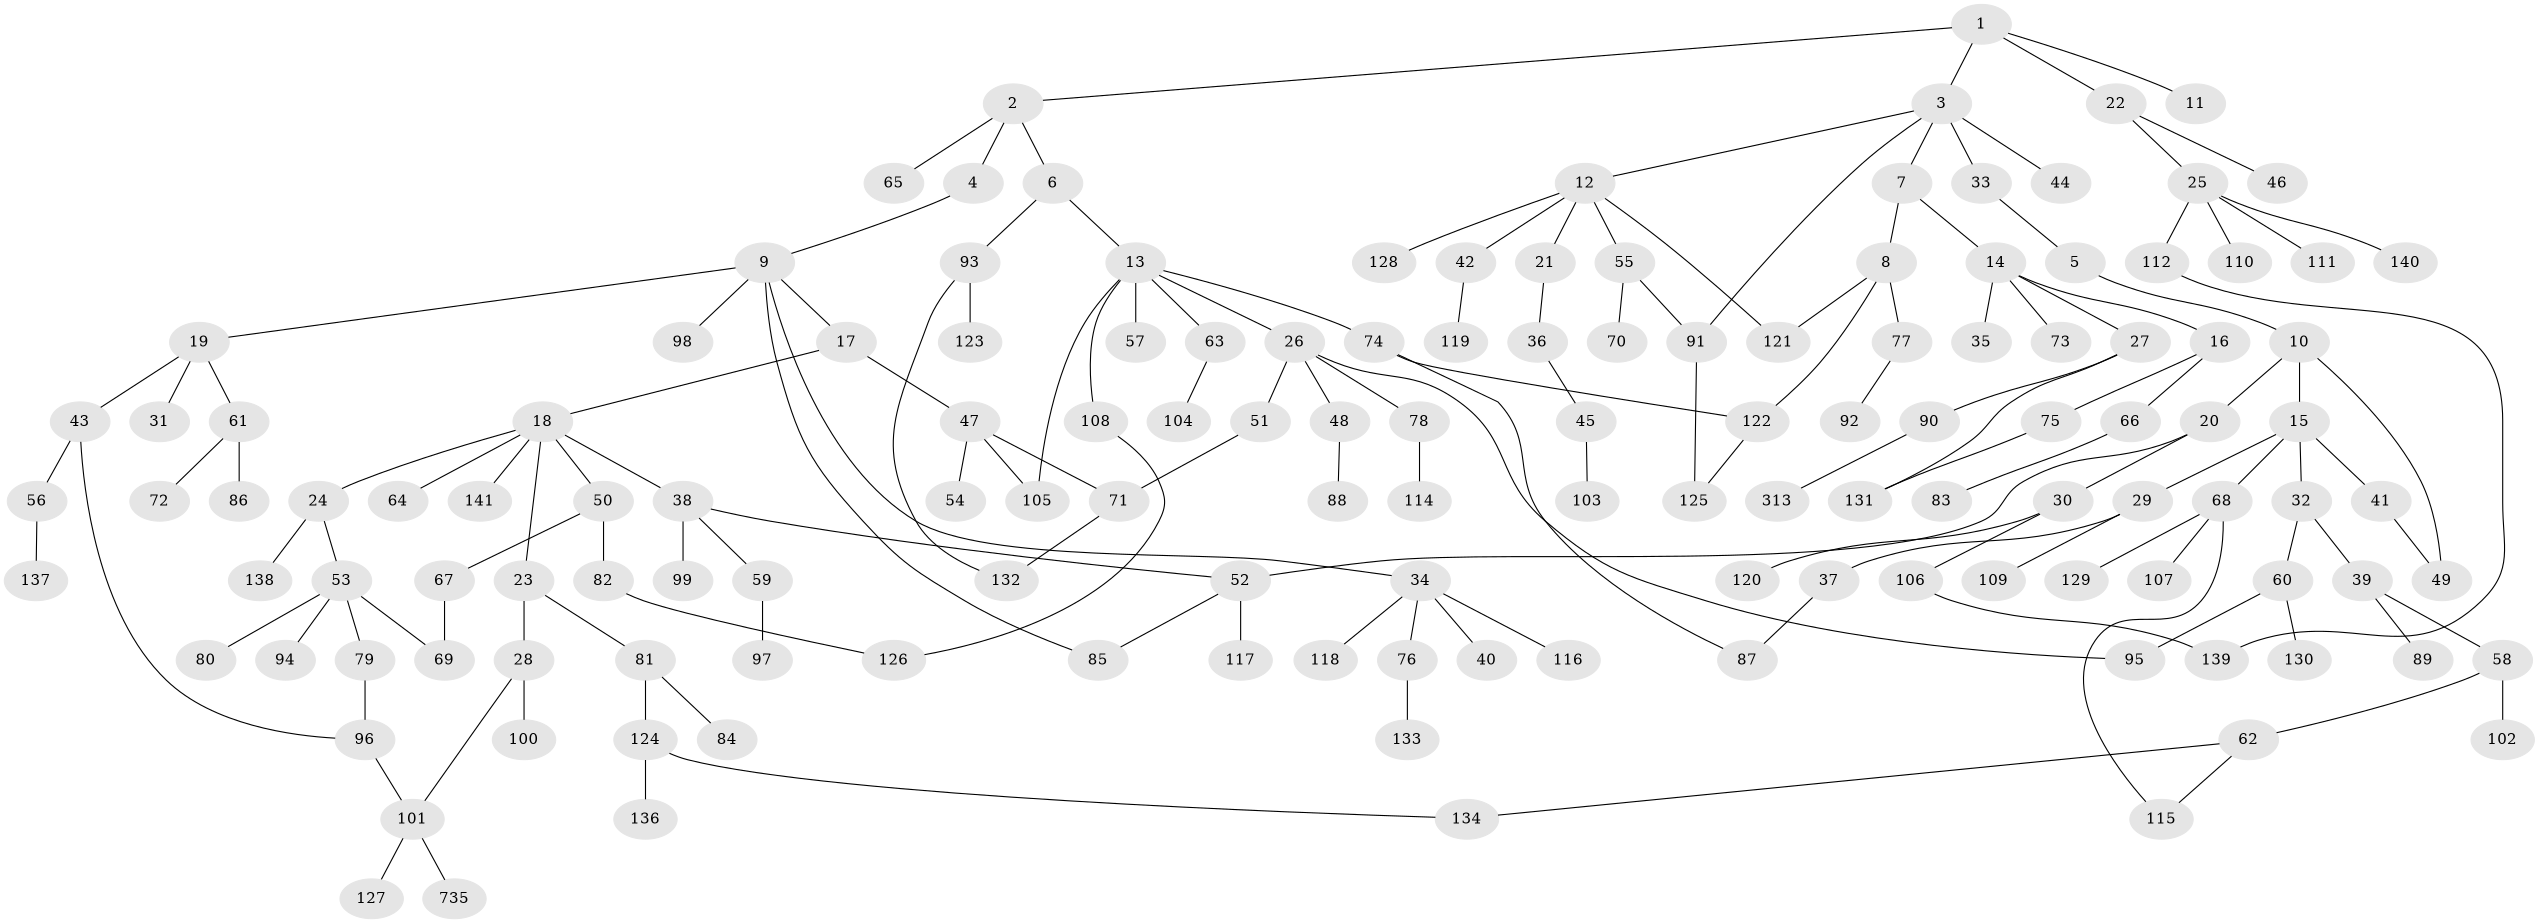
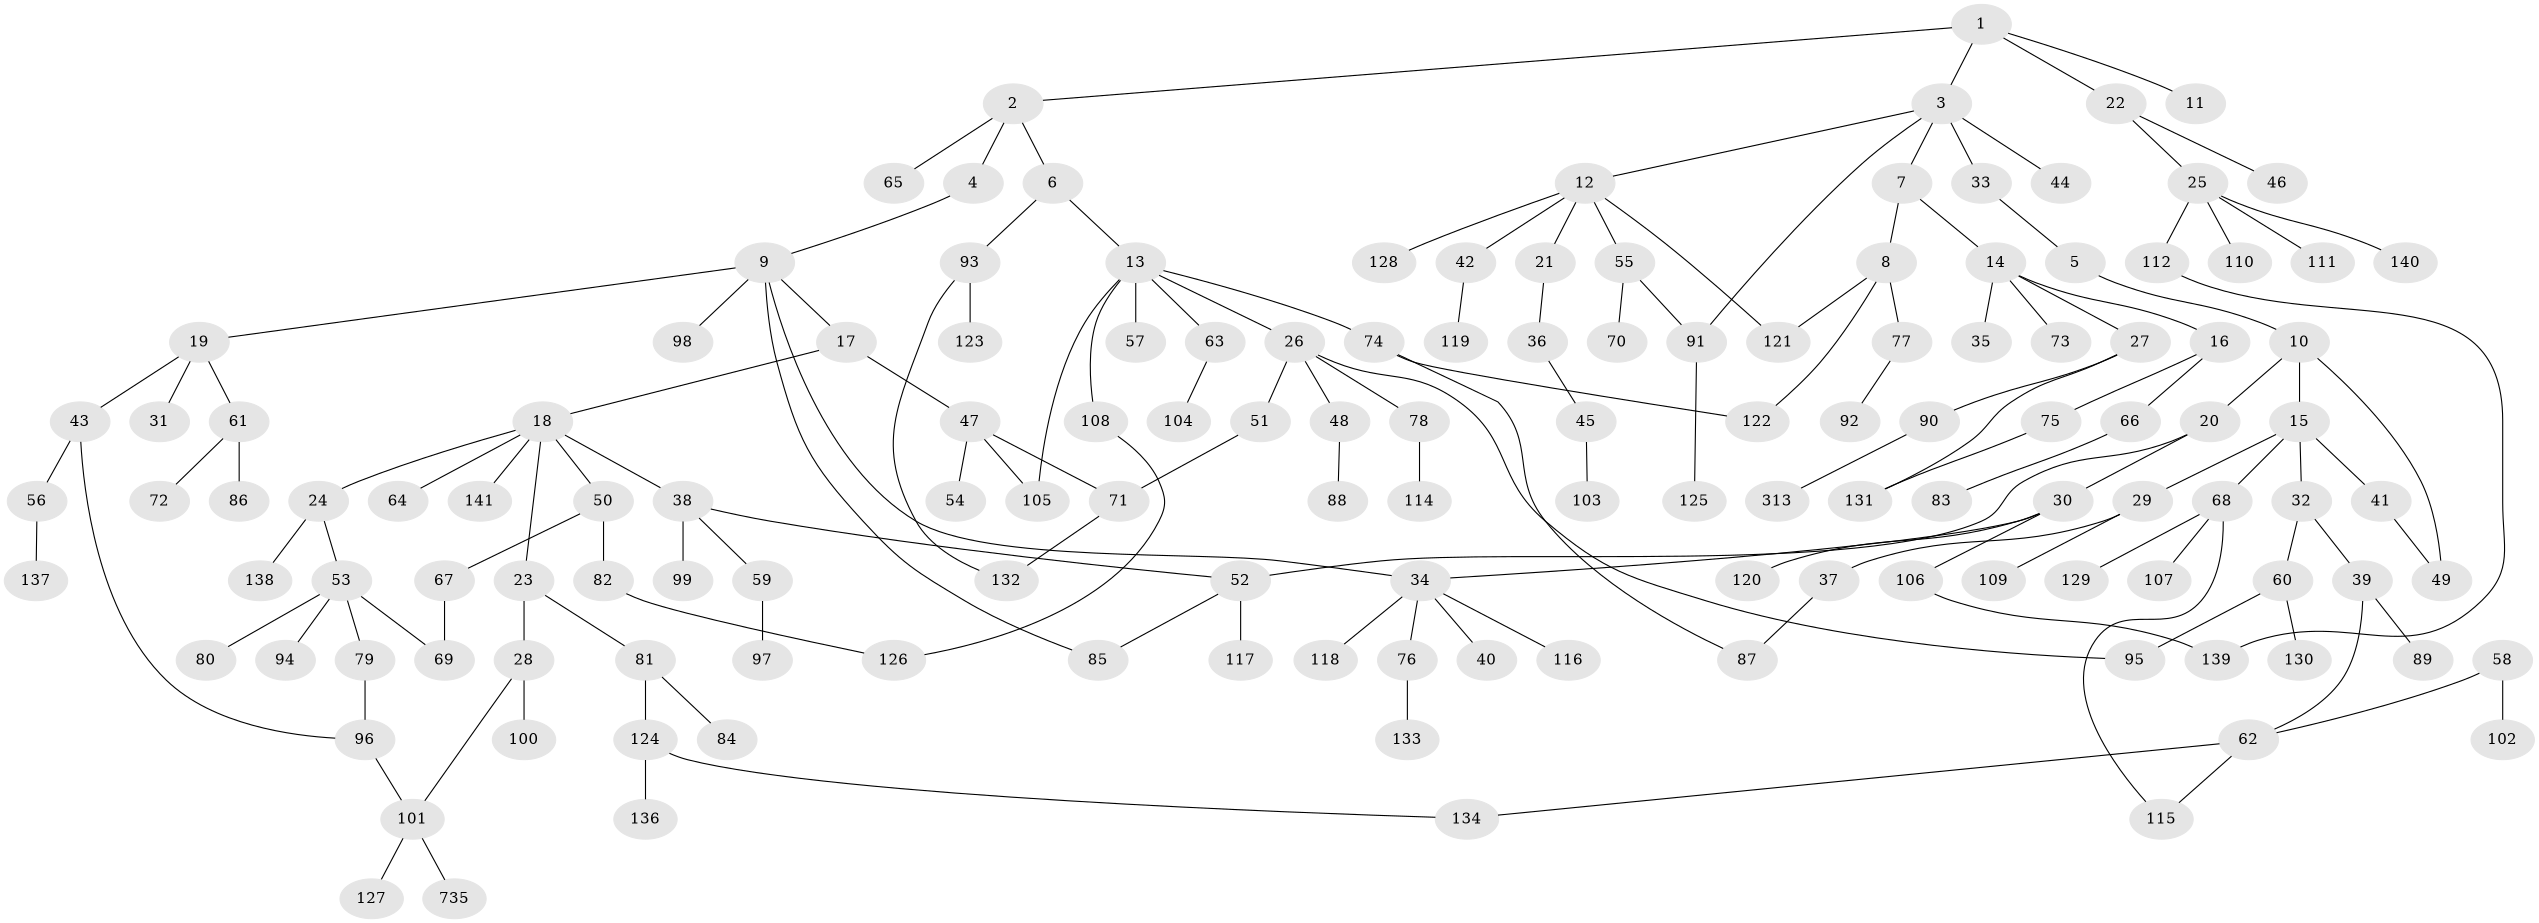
  graph {
    node [color=gray90 style=filled]
    1
    2
    3
    11
    22
    4
    6
    65
    7
    12
    33
    44
    91
    5
    10
    25
    46
    9
    13
    93
    8
    14
    121
    21
    42
    55
    128
    125
    17
    19
    34
    85
    98
    15
    20
    49
    26
    57
    63
    74
    105
    108
    132
    123
    77
    122
    16
    27
    35
    73
    92
    18
    47
    31
    43
    61
    40
    76
    116
    118
    29
    32
    41
    68
    30
    52
    36
    119
    70
    48
    51
    78
    95
    104
    87
    126
    66
    75
    90
    131
    37
    109
    39
    60
    115
    107
    129
    83
    23
    24
    38
    50
    64
    141
    54
    71
    28
    81
    53
    138
    59
    99
    67
    82
    56
    96
    72
    86
    106
    120
    117
    45
    110
    111
    112
    140
    100
    101
    84
    124
    69
    79
    80
    94
    139
    88
    114
    n128 [label=313]
    127
    n130 [label=735]
    58
    89
    130
    133
    103
    97
    62
    102
    137
    134
    136
    1 -- 2
    1 -- 3
    1 -- 11
    1 -- 22
    2 -- 4
    2 -- 6
    2 -- 65
    3 -- 7
    3 -- 12
    3 -- 33
    3 -- 44
    3 -- 91
    22 -- 25
    22 -- 46
    4 -- 9
    6 -- 13
    6 -- 93
    7 -- 8
    7 -- 14
    12 -- 121
    12 -- 21
    12 -- 42
    12 -- 55
    12 -- 128
    33 -- 5
    91 -- 125
    5 -- 10
    10 -- 15
    10 -- 20
    10 -- 49
    25 -- 110
    25 -- 111
    25 -- 112
    25 -- 140
    9 -- 17
    9 -- 19
    9 -- 34
    9 -- 85
    9 -- 98
    13 -- 26
    13 -- 57
    13 -- 63
    13 -- 74
    13 -- 105
    13 -- 108
    93 -- 132
    93 -- 123
    8 -- 121
    8 -- 77
    8 -- 122
    14 -- 16
    14 -- 27
    14 -- 35
    14 -- 73
    21 -- 36
    42 -- 119
    55 -- 91
    55 -- 70
    17 -- 18
    17 -- 47
    19 -- 31
    19 -- 43
    19 -- 61
    34 -- 40
    34 -- 76
    34 -- 116
    34 -- 118
    15 -- 29
    15 -- 32
    15 -- 41
    15 -- 68
    20 -- 30
    20 -- 52
    26 -- 48
    26 -- 51
    26 -- 78
    26 -- 95
    63 -- 104
    74 -- 122
    74 -- 87
    108 -- 126
    77 -- 92
-   122 -- 125
    16 -- 66
    16 -- 75
    27 -- 90
    27 -- 131
    18 -- 23
    18 -- 24
    18 -- 38
    18 -- 50
    18 -- 64
    18 -- 141
    47 -- 105
    47 -- 54
    47 -- 71
    43 -- 56
    43 -- 96
    61 -- 72
    61 -- 86
    76 -- 133
    29 -- 37
    29 -- 109
    32 -- 39
    32 -- 60
    41 -- 49
    68 -- 115
    68 -- 107
    68 -- 129
+   30 -- 34
    30 -- 106
    30 -- 120
    52 -- 85
    52 -- 117
    36 -- 45
    48 -- 88
    51 -- 71
    78 -- 114
    66 -- 83
    75 -- 131
    90 -- n128
    37 -- 87
-   39 -- 58
+   39 -- 62
    39 -- 89
    60 -- 95
    60 -- 130
    23 -- 28
    23 -- 81
    24 -- 53
    24 -- 138
    38 -- 52
    38 -- 59
    38 -- 99
    50 -- 67
    50 -- 82
    71 -- 132
    28 -- 100
    28 -- 101
    81 -- 84
    81 -- 124
    53 -- 69
    53 -- 79
    53 -- 80
    53 -- 94
    59 -- 97
    67 -- 69
    82 -- 126
    56 -- 137
    96 -- 101
    106 -- 139
    45 -- 103
    112 -- 139
    101 -- 127
    101 -- n130
    124 -- 134
    124 -- 136
    79 -- 96
    58 -- 62
    58 -- 102
    62 -- 115
    62 -- 134
  }
